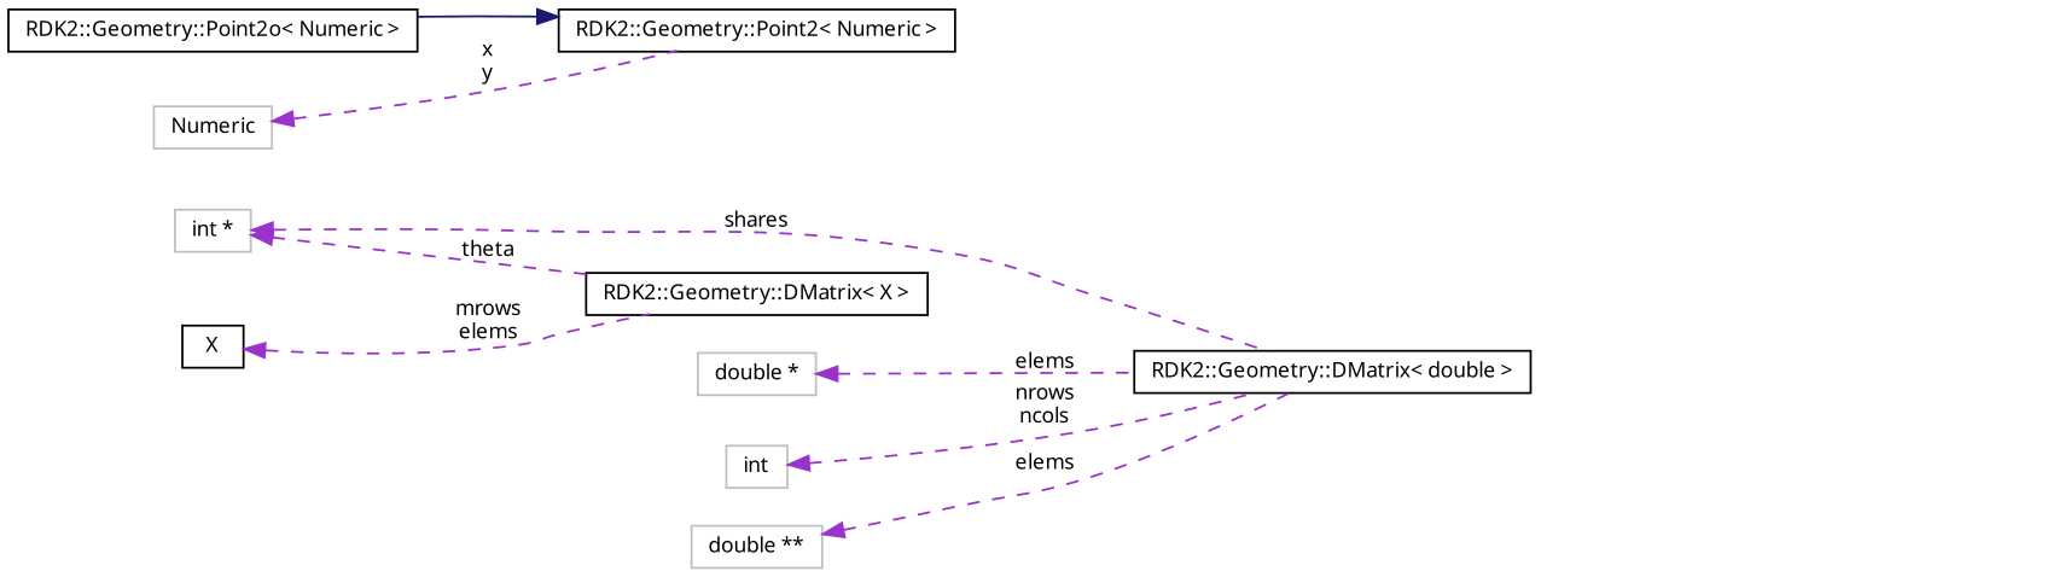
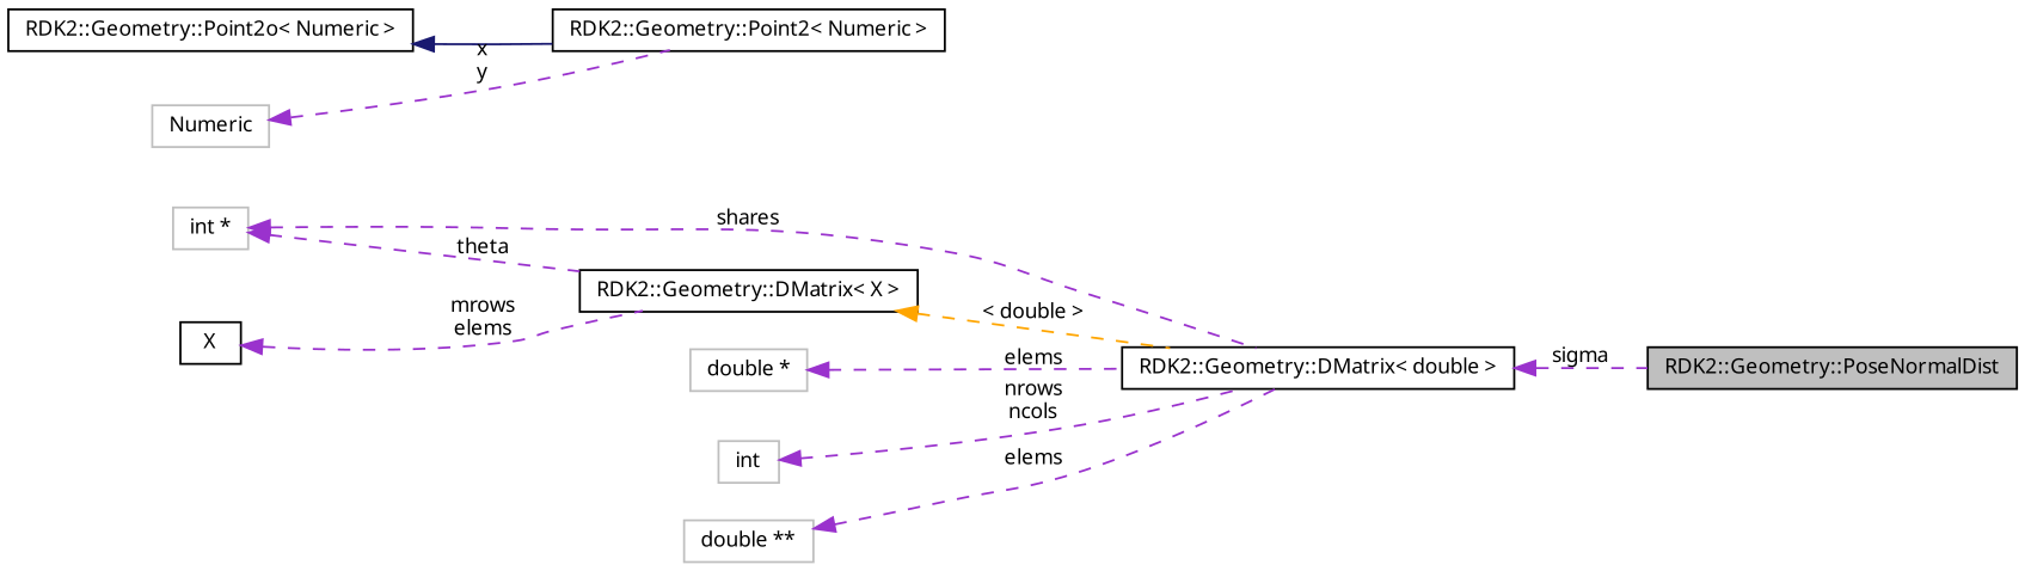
  digraph {
    rankdir=LR
    node [color=black fillcolor=white fontname="FreeSans.ttf" fontsize=10 shape=record style=filled]
    edge [color=darkorchid3 dir=back fontname="FreeSans.ttf" fontsize=10 labelfontname="FreeSans.ttf" labelfontsize=10 style=dashed]
+   n1 [fillcolor=grey75 fontcolor=black height=0.2 label="RDK2::Geometry::PoseNormalDist" width=0.4]
    n2 [height=0.2 label="RDK2::Geometry::DMatrix\< double \>" width=0.4]
    n3 [color=grey75 height=0.2 label="int *" width=0.4]
    n4 [height=0.2 label="RDK2::Geometry::DMatrix\< X \>" width=0.4]
    n5 [color=grey75 height=0.2 label="double *" width=0.4]
    n6 [color=grey75 height=0.2 label=int width=0.4]
    n7 [color=grey75 height=0.2 label="double **" width=0.4]
    n8 [height=0.2 label=X width=0.4]
    n9 [height=0.2 label="RDK2::Geometry::Point2o\< Numeric \>" width=0.4]
    n10 [height=0.2 label="RDK2::Geometry::Point2\< Numeric \>" width=0.4]
    n11 [color=grey75 height=0.2 label=Numeric width=0.4]
+   n2 -> n1 [label=sigma]
    n3 -> n2 [label=shares]
    n3 -> n4 [label=theta]
+   n4 -> n2 [color=orange label="\< double \>"]
    n5 -> n2 [label=elems]
    n6 -> n2 [label="nrows\nncols"]
    n7 -> n2 [label=elems]
    n8 -> n4 [label="mrows\nelems"]
-   n10 -> n9 [color=midnightblue style=solid]
+   n9 -> n10 [color=midnightblue style=solid]
    n11 -> n10 [label="x\ny"]
  }
